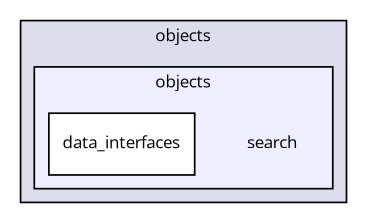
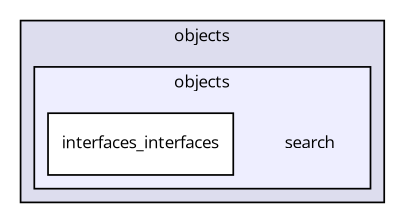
  digraph {
    compound=true
    fontname="Open Sans"
    node [fontname="Open Sans" fontsize=10]
    n1 [label=search shape=plaintext]
-   n2 [color=black fillcolor=white label=data_interfaces shape=box style=filled]
+   n2 [color=black fillcolor=white label=interfaces_interfaces shape=box style=filled]
    subgraph cluster_1 {
      bgcolor="#ddddee"
      fontsize=10
      label=objects
      pencolor=black
      subgraph cluster_2 {
        bgcolor="#eeeeff"
        fontsize=10
        pencolor=black
        n1
        n2
      }
    }
  }
